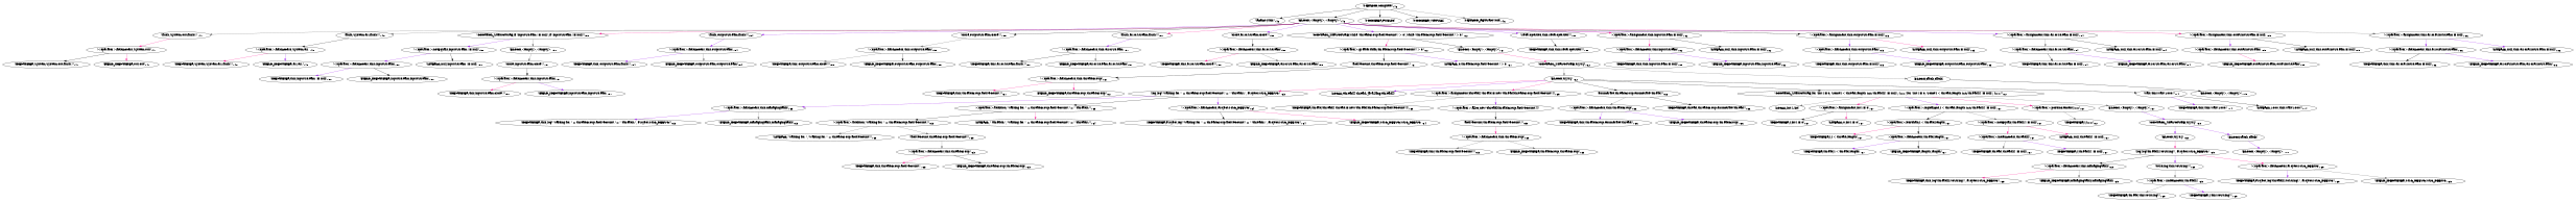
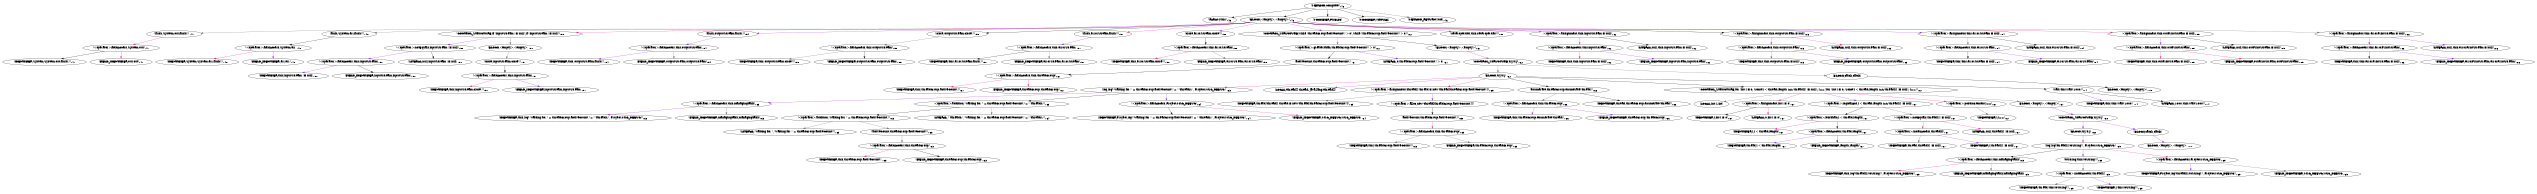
  digraph {
    edge [color=purple]
    n1 [label=<(METHOD,complete)<SUB>746</SUB>>]
    n2 [label=<(PARAM,this)<SUB>746</SUB>>]
    n3 [label=<(BLOCK,&lt;empty&gt;,&lt;empty&gt;)<SUB>746</SUB>>]
    n4 [label=<(MODIFIER,PUBLIC)>]
    n5 [label=<(MODIFIER,VIRTUAL)>]
    n6 [label=<(METHOD_RETURN,void)<SUB>746</SUB>>]
    n7 [label=<(flush,System.out.flush())<SUB>747</SUB>>]
    n8 [label=<(flush,System.err.flush())<SUB>748</SUB>>]
    n9 [label=<(CONTROL_STRUCTURE,if (inputStream != null),if (inputStream != null))<SUB>750</SUB>>]
    n10 [label=<(flush,outputStream.flush())<SUB>754</SUB>>]
    n11 [label=<(close,outputStream.close())<SUB>755</SUB>>]
    n12 [label=<(flush,errorStream.flush())<SUB>757</SUB>>]
    n13 [label=<(close,errorStream.close())<SUB>758</SUB>>]
    n14 [label=<(CONTROL_STRUCTURE,while (threadGroup.activeCount() &gt; 0),while (threadGroup.activeCount() &gt; 0))<SUB>761</SUB>>]
    n15 [label=<(setProperties,this.setProperties())<SUB>780</SUB>>]
    n16 [label=<(&lt;operator&gt;.assignment,this.inputStream = null)<SUB>782</SUB>>]
    n17 [label=<(&lt;operator&gt;.assignment,this.outputStream = null)<SUB>783</SUB>>]
    n18 [label=<(&lt;operator&gt;.assignment,this.errorStream = null)<SUB>784</SUB>>]
    n19 [label=<(&lt;operator&gt;.assignment,this.outPrintStream = null)<SUB>785</SUB>>]
    n20 [label=<(&lt;operator&gt;.assignment,this.errorPrintStream = null)<SUB>786</SUB>>]
    n21 [label=<(&lt;operator&gt;.fieldAccess,System.out)<SUB>747</SUB>>]
    n22 [label=<(&lt;operator&gt;.fieldAccess,System.err)<SUB>748</SUB>>]
    n23 [label=<(&lt;operator&gt;.notEquals,inputStream != null)<SUB>750</SUB>>]
    n24 [label=<(BLOCK,&lt;empty&gt;,&lt;empty&gt;)<SUB>750</SUB>>]
    n25 [label=<(&lt;operator&gt;.fieldAccess,this.outputStream)<SUB>754</SUB>>]
    n26 [label=<(&lt;operator&gt;.fieldAccess,this.outputStream)<SUB>755</SUB>>]
    n27 [label=<(&lt;operator&gt;.fieldAccess,this.errorStream)<SUB>757</SUB>>]
    n28 [label=<(&lt;operator&gt;.fieldAccess,this.errorStream)<SUB>758</SUB>>]
    n29 [label=<(&lt;operator&gt;.greaterThan,threadGroup.activeCount() &gt; 0)<SUB>761</SUB>>]
    n30 [label=<(BLOCK,&lt;empty&gt;,&lt;empty&gt;)<SUB>761</SUB>>]
-   n31 [label=<(IDENTIFIER,this,this.setProperties())<SUB>780</SUB>>]
    n32 [label=<(&lt;operator&gt;.fieldAccess,this.inputStream)<SUB>782</SUB>>]
    n33 [label=<(LITERAL,null,this.inputStream = null)<SUB>782</SUB>>]
    n34 [label=<(&lt;operator&gt;.fieldAccess,this.outputStream)<SUB>783</SUB>>]
    n35 [label=<(LITERAL,null,this.outputStream = null)<SUB>783</SUB>>]
    n36 [label=<(&lt;operator&gt;.fieldAccess,this.errorStream)<SUB>784</SUB>>]
    n37 [label=<(LITERAL,null,this.errorStream = null)<SUB>784</SUB>>]
    n38 [label=<(&lt;operator&gt;.fieldAccess,this.outPrintStream)<SUB>785</SUB>>]
    n39 [label=<(LITERAL,null,this.outPrintStream = null)<SUB>785</SUB>>]
    n40 [label=<(&lt;operator&gt;.fieldAccess,this.errorPrintStream)<SUB>786</SUB>>]
    n41 [label=<(LITERAL,null,this.errorPrintStream = null)<SUB>786</SUB>>]
    n42 [label=<(IDENTIFIER,System,System.out.flush())<SUB>747</SUB>>]
    n43 [label=<(FIELD_IDENTIFIER,out,out)<SUB>747</SUB>>]
    n44 [label=<(IDENTIFIER,System,System.err.flush())<SUB>748</SUB>>]
    n45 [label=<(FIELD_IDENTIFIER,err,err)<SUB>748</SUB>>]
    n46 [label=<(&lt;operator&gt;.fieldAccess,this.inputStream)<SUB>750</SUB>>]
    n47 [label=<(LITERAL,null,inputStream != null)<SUB>750</SUB>>]
    n48 [label=<(close,inputStream.close())<SUB>751</SUB>>]
    n49 [label=<(IDENTIFIER,this,inputStream != null)<SUB>750</SUB>>]
    n50 [label=<(FIELD_IDENTIFIER,inputStream,inputStream)<SUB>750</SUB>>]
    n51 [label=<(&lt;operator&gt;.fieldAccess,this.inputStream)<SUB>751</SUB>>]
    n52 [label=<(IDENTIFIER,this,inputStream.close())<SUB>751</SUB>>]
    n53 [label=<(FIELD_IDENTIFIER,inputStream,inputStream)<SUB>751</SUB>>]
    n54 [label=<(IDENTIFIER,this,outputStream.flush())<SUB>754</SUB>>]
    n55 [label=<(FIELD_IDENTIFIER,outputStream,outputStream)<SUB>754</SUB>>]
    n56 [label=<(IDENTIFIER,this,outputStream.close())<SUB>755</SUB>>]
    n57 [label=<(FIELD_IDENTIFIER,outputStream,outputStream)<SUB>755</SUB>>]
    n58 [label=<(IDENTIFIER,this,errorStream.flush())<SUB>757</SUB>>]
    n59 [label=<(FIELD_IDENTIFIER,errorStream,errorStream)<SUB>757</SUB>>]
    n60 [label=<(IDENTIFIER,this,errorStream.close())<SUB>758</SUB>>]
    n61 [label=<(FIELD_IDENTIFIER,errorStream,errorStream)<SUB>758</SUB>>]
    n62 [label=<(activeCount,threadGroup.activeCount())<SUB>761</SUB>>]
    n63 [label=<(LITERAL,0,threadGroup.activeCount() &gt; 0)<SUB>761</SUB>>]
    n64 [label=<(CONTROL_STRUCTURE,try,try)<SUB>762</SUB>>]
    n65 [label=<(&lt;operator&gt;.fieldAccess,this.threadGroup)<SUB>761</SUB>>]
    n66 [label=<(IDENTIFIER,this,threadGroup.activeCount())<SUB>761</SUB>>]
    n67 [label=<(FIELD_IDENTIFIER,threadGroup,threadGroup)<SUB>761</SUB>>]
    n68 [label=<(BLOCK,try,try)<SUB>762</SUB>>]
    n69 [label=<(BLOCK,catch,catch)>]
    n70 [label=<(log,log(&quot;waiting for &quot; + threadGroup.activeCount() + &quot; Threads:&quot;, Project.MSG_DEBUG))<SUB>763</SUB>>]
    n71 [label=<(LOCAL,Thread[] thread: java.lang.Thread[])>]
    n72 [label=<(&lt;operator&gt;.assignment,Thread[] thread = new Thread[threadGroup.activeCount()])<SUB>765</SUB>>]
    n73 [label=<(enumerate,threadGroup.enumerate(thread))<SUB>766</SUB>>]
    n74 [label=<(CONTROL_STRUCTURE,for (int i = 0; Some(i &lt; thread.length &amp;&amp; thread[i] != null); i++),for (int i = 0; Some(i &lt; thread.length &amp;&amp; thread[i] != null); i++))<SUB>767</SUB>>]
    n75 [label=<(wait,this.wait(1000))<SUB>774</SUB>>]
    n76 [label=<(BLOCK,&lt;empty&gt;,&lt;empty&gt;)<SUB>775</SUB>>]
    n77 [label=<(&lt;operator&gt;.fieldAccess,this.managingTask)<SUB>763</SUB>>]
    n78 [label=<(&lt;operator&gt;.addition,&quot;waiting for &quot; + threadGroup.activeCount() + &quot; Threads:&quot;)<SUB>763</SUB>>]
    n79 [label=<(&lt;operator&gt;.fieldAccess,Project.MSG_DEBUG)<SUB>764</SUB>>]
    n80 [label=<(IDENTIFIER,thread,Thread[] thread = new Thread[threadGroup.activeCount()])<SUB>765</SUB>>]
    n81 [label=<(&lt;operator&gt;.alloc,new Thread[threadGroup.activeCount()])>]
    n82 [label=<(&lt;operator&gt;.fieldAccess,this.threadGroup)<SUB>766</SUB>>]
    n83 [label=<(IDENTIFIER,thread,threadGroup.enumerate(thread))<SUB>766</SUB>>]
    n84 [label=<(LOCAL,int i: int)>]
    n85 [label=<(&lt;operator&gt;.assignment,int i = 0)<SUB>767</SUB>>]
    n86 [label=<(&lt;operator&gt;.logicalAnd,i &lt; thread.length &amp;&amp; thread[i] != null)<SUB>767</SUB>>]
    n87 [label=<(&lt;operator&gt;.postIncrement,i++)<SUB>767</SUB>>]
    n88 [label=<(BLOCK,&lt;empty&gt;,&lt;empty&gt;)<SUB>767</SUB>>]
    n89 [label=<(IDENTIFIER,this,this.wait(1000))<SUB>774</SUB>>]
    n90 [label=<(LITERAL,1000,this.wait(1000))<SUB>774</SUB>>]
    n91 [label=<(IDENTIFIER,this,log(&quot;waiting for &quot; + threadGroup.activeCount() + &quot; Threads:&quot;, Project.MSG_DEBUG))<SUB>763</SUB>>]
    n92 [label=<(FIELD_IDENTIFIER,managingTask,managingTask)<SUB>763</SUB>>]
    n93 [label=<(&lt;operator&gt;.addition,&quot;waiting for &quot; + threadGroup.activeCount())<SUB>763</SUB>>]
    n94 [label=<(LITERAL,&quot; Threads:&quot;,&quot;waiting for &quot; + threadGroup.activeCount() + &quot; Threads:&quot;)<SUB>764</SUB>>]
    n95 [label=<(IDENTIFIER,Project,log(&quot;waiting for &quot; + threadGroup.activeCount() + &quot; Threads:&quot;, Project.MSG_DEBUG))<SUB>764</SUB>>]
    n96 [label=<(FIELD_IDENTIFIER,MSG_DEBUG,MSG_DEBUG)<SUB>764</SUB>>]
    n97 [label=<(LITERAL,&quot;waiting for &quot;,&quot;waiting for &quot; + threadGroup.activeCount())<SUB>763</SUB>>]
    n98 [label=<(activeCount,threadGroup.activeCount())<SUB>763</SUB>>]
    n99 [label=<(&lt;operator&gt;.fieldAccess,this.threadGroup)<SUB>763</SUB>>]
    n100 [label=<(IDENTIFIER,this,threadGroup.activeCount())<SUB>763</SUB>>]
    n101 [label=<(FIELD_IDENTIFIER,threadGroup,threadGroup)<SUB>763</SUB>>]
    n102 [label=<(activeCount,threadGroup.activeCount())<SUB>765</SUB>>]
    n103 [label=<(&lt;operator&gt;.fieldAccess,this.threadGroup)<SUB>765</SUB>>]
    n104 [label=<(IDENTIFIER,this,threadGroup.activeCount())<SUB>765</SUB>>]
    n105 [label=<(FIELD_IDENTIFIER,threadGroup,threadGroup)<SUB>765</SUB>>]
    n106 [label=<(IDENTIFIER,this,threadGroup.enumerate(thread))<SUB>766</SUB>>]
    n107 [label=<(FIELD_IDENTIFIER,threadGroup,threadGroup)<SUB>766</SUB>>]
    n108 [label=<(IDENTIFIER,i,int i = 0)<SUB>767</SUB>>]
    n109 [label=<(LITERAL,0,int i = 0)<SUB>767</SUB>>]
    n110 [label=<(&lt;operator&gt;.lessThan,i &lt; thread.length)<SUB>767</SUB>>]
    n111 [label=<(&lt;operator&gt;.notEquals,thread[i] != null)<SUB>767</SUB>>]
    n112 [label=<(IDENTIFIER,i,i++)<SUB>767</SUB>>]
    n113 [label=<(CONTROL_STRUCTURE,try,try)<SUB>768</SUB>>]
    n114 [label=<(IDENTIFIER,i,i &lt; thread.length)<SUB>767</SUB>>]
    n115 [label=<(&lt;operator&gt;.fieldAccess,thread.length)<SUB>767</SUB>>]
    n116 [label=<(&lt;operator&gt;.indexAccess,thread[i])<SUB>767</SUB>>]
    n117 [label=<(LITERAL,null,thread[i] != null)<SUB>767</SUB>>]
    n118 [label=<(IDENTIFIER,thread,i &lt; thread.length)<SUB>767</SUB>>]
    n119 [label=<(FIELD_IDENTIFIER,length,length)<SUB>767</SUB>>]
    n120 [label=<(IDENTIFIER,thread,thread[i] != null)<SUB>767</SUB>>]
    n121 [label=<(IDENTIFIER,i,thread[i] != null)<SUB>767</SUB>>]
    n122 [label=<(BLOCK,try,try)<SUB>768</SUB>>]
    n123 [label=<(BLOCK,catch,catch)>]
    n124 [label=<(log,log(thread[i].toString(), Project.MSG_DEBUG))<SUB>769</SUB>>]
    n125 [label=<(BLOCK,&lt;empty&gt;,&lt;empty&gt;)<SUB>770</SUB>>]
    n126 [label=<(&lt;operator&gt;.fieldAccess,this.managingTask)<SUB>769</SUB>>]
    n127 [label=<(toString,this.toString())<SUB>769</SUB>>]
    n128 [label=<(&lt;operator&gt;.fieldAccess,Project.MSG_DEBUG)<SUB>769</SUB>>]
    n129 [label=<(IDENTIFIER,this,log(thread[i].toString(), Project.MSG_DEBUG))<SUB>769</SUB>>]
    n130 [label=<(FIELD_IDENTIFIER,managingTask,managingTask)<SUB>769</SUB>>]
    n131 [label=<(&lt;operator&gt;.indexAccess,thread[i])<SUB>769</SUB>>]
    n132 [label=<(IDENTIFIER,Project,log(thread[i].toString(), Project.MSG_DEBUG))<SUB>769</SUB>>]
    n133 [label=<(FIELD_IDENTIFIER,MSG_DEBUG,MSG_DEBUG)<SUB>769</SUB>>]
    n134 [label=<(IDENTIFIER,thread,this.toString())<SUB>769</SUB>>]
    n135 [label=<(IDENTIFIER,i,this.toString())<SUB>769</SUB>>]
-   n136 [label=<(IDENTIFIER,this,this.inputStream = null)<SUB>785</SUB>>]
+   n136 [label=<(IDENTIFIER,this,this.inputStream = null)<SUB>782</SUB>>]
    n137 [label=<(FIELD_IDENTIFIER,inputStream,inputStream)<SUB>782</SUB>>]
    n138 [label=<(IDENTIFIER,this,this.outputStream = null)<SUB>783</SUB>>]
    n139 [label=<(FIELD_IDENTIFIER,outputStream,outputStream)<SUB>783</SUB>>]
    n140 [label=<(IDENTIFIER,this,this.errorStream = null)<SUB>784</SUB>>]
    n141 [label=<(FIELD_IDENTIFIER,errorStream,errorStream)<SUB>784</SUB>>]
+   n142 [label=<(IDENTIFIER,this,this.outPrintStream = null)<SUB>785</SUB>>]
    n143 [label=<(FIELD_IDENTIFIER,outPrintStream,outPrintStream)<SUB>785</SUB>>]
    n144 [label=<(IDENTIFIER,this,this.errorPrintStream = null)<SUB>786</SUB>>]
    n145 [label=<(FIELD_IDENTIFIER,errorPrintStream,errorPrintStream)<SUB>786</SUB>>]
    n1 -> n2 [color=black]
    n1 -> n3 [color=black]
    n1 -> n4 [color=black]
    n1 -> n5 [color=black]
    n1 -> n6 [color=gray40]
    n3 -> n7 [color=gray40]
    n3 -> n8 [color=gray40]
    n3 -> n9 [color=deeppink]
    n3 -> n10
    n3 -> n11 [color=black]
    n3 -> n12 [color=deeppink]
    n3 -> n13
    n3 -> n14
    n3 -> n15
    n3 -> n16 [color=deeppink]
    n3 -> n17 [color=black]
    n3 -> n18
    n3 -> n19 [color=deeppink]
    n3 -> n20 [color=gray40]
    n7 -> n21 [color=deeppink]
    n8 -> n22 [color=black]
    n9 -> n23
    n9 -> n24 [color=gray40]
    n10 -> n25
    n11 -> n26 [color=gray40]
    n12 -> n27
    n13 -> n28 [color=black]
    n14 -> n29 [color=deeppink]
    n14 -> n30 [color=black]
-   n15 -> n31 [color=black]
    n16 -> n32 [color=deeppink]
    n16 -> n33 [color=black]
    n17 -> n34
    n17 -> n35 [color=deeppink]
    n18 -> n36 [color=gray40]
    n18 -> n37 [color=black]
    n19 -> n38
    n19 -> n39 [color=black]
    n20 -> n40
    n20 -> n41
    n21 -> n42 [color=black]
    n21 -> n43 [color=deeppink]
    n22 -> n44 [color=deeppink]
    n22 -> n45
    n23 -> n46
    n23 -> n47 [color=black]
    n24 -> n48 [color=gray40]
    n25 -> n54
    n25 -> n55 [color=gray40]
    n26 -> n56 [color=gray40]
    n26 -> n57 [color=black]
    n27 -> n58 [color=black]
    n27 -> n59 [color=gray40]
    n28 -> n60 [color=deeppink]
    n28 -> n61 [color=gray40]
    n29 -> n62 [color=black]
    n29 -> n63
    n30 -> n64 [color=deeppink]
    n32 -> n136
    n32 -> n137
    n34 -> n138 [color=gray40]
    n34 -> n139
    n36 -> n140 [color=black]
    n36 -> n141
+   n38 -> n142 [color=deeppink]
    n38 -> n143 [color=deeppink]
    n40 -> n144 [color=black]
    n40 -> n145
    n46 -> n49
    n46 -> n50 [color=black]
    n48 -> n51 [color=black]
    n51 -> n52 [color=deeppink]
    n51 -> n53
    n62 -> n65 [color=black]
    n64 -> n68 [color=gray40]
    n64 -> n69 [color=gray40]
    n65 -> n66 [color=deeppink]
    n65 -> n67 [color=deeppink]
    n68 -> n70 [color=deeppink]
    n68 -> n71
    n68 -> n72 [color=deeppink]
    n68 -> n73 [color=black]
    n68 -> n74 [color=black]
    n68 -> n75 [color=black]
    n69 -> n76 [color=black]
    n70 -> n77
    n70 -> n78 [color=black]
    n70 -> n79
    n72 -> n80 [color=gray40]
    n72 -> n81
    n73 -> n82 [color=gray40]
    n73 -> n83 [color=black]
    n74 -> n84 [color=gray40]
    n74 -> n85 [color=deeppink]
    n74 -> n86
    n74 -> n87 [color=deeppink]
    n74 -> n88 [color=gray40]
    n75 -> n89
    n75 -> n90 [color=black]
    n77 -> n91
    n77 -> n92 [color=gray40]
    n78 -> n93 [color=black]
    n78 -> n94 [color=deeppink]
    n79 -> n95 [color=black]
    n79 -> n96 [color=deeppink]
    n81 -> n102 [color=black]
    n82 -> n106
    n82 -> n107
    n85 -> n108 [color=black]
    n85 -> n109 [color=deeppink]
    n86 -> n110 [color=black]
    n86 -> n111 [color=gray40]
    n87 -> n112 [color=gray40]
    n88 -> n113
    n93 -> n97 [color=gray40]
    n93 -> n98 [color=gray40]
    n98 -> n99 [color=gray40]
    n99 -> n100 [color=deeppink]
    n99 -> n101 [color=black]
    n102 -> n103 [color=deeppink]
    n103 -> n104 [color=gray40]
    n103 -> n105 [color=gray40]
    n110 -> n114 [color=deeppink]
    n110 -> n115 [color=black]
    n111 -> n116 [color=deeppink]
    n111 -> n117 [color=deeppink]
    n113 -> n122
    n113 -> n123
    n115 -> n118
    n115 -> n119 [color=black]
    n116 -> n120 [color=gray40]
    n116 -> n121
    n122 -> n124 [color=deeppink]
    n123 -> n125
    n124 -> n126 [color=black]
    n124 -> n127
    n124 -> n128 [color=deeppink]
    n126 -> n129 [color=deeppink]
    n126 -> n130 [color=gray40]
    n127 -> n131 [color=gray40]
    n128 -> n132
    n128 -> n133 [color=gray40]
    n131 -> n134 [color=gray40]
    n131 -> n135
  }
